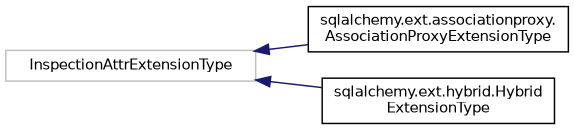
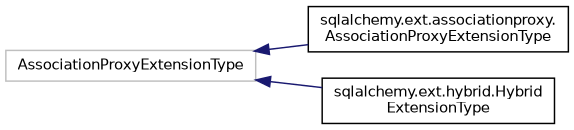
  digraph {
    rankdir=LR
    node [color=black fillcolor=white fontname=Helvetica fontsize=10 shape=record style=filled]
    edge [color=midnightblue dir=back fontname=Helvetica fontsize=10 labelfontname=Helvetica labelfontsize=10 style=solid]
-   n1 [color=grey75 height=0.2 label=InspectionAttrExtensionType width=0.4]
+   n1 [color=grey75 height=0.2 label=AssociationProxyExtensionType width=0.4]
    n2 [height=0.2 label="sqlalchemy.ext.associationproxy.\lAssociationProxyExtensionType" width=0.4]
    n3 [height=0.2 label="sqlalchemy.ext.hybrid.Hybrid\lExtensionType" width=0.4]
    n1 -> n2
    n1 -> n3
  }
